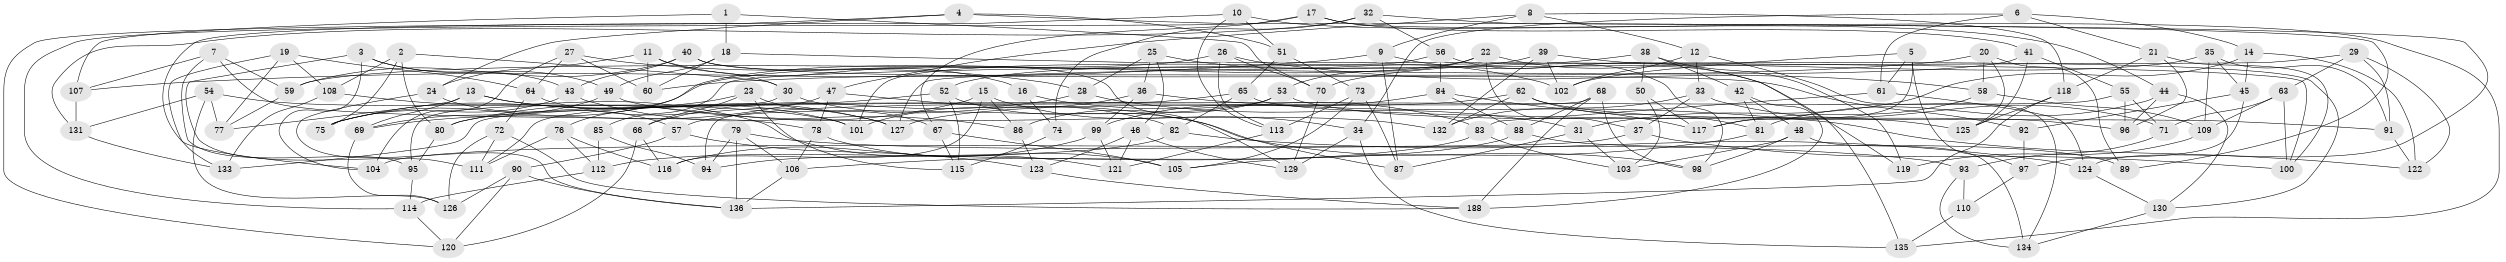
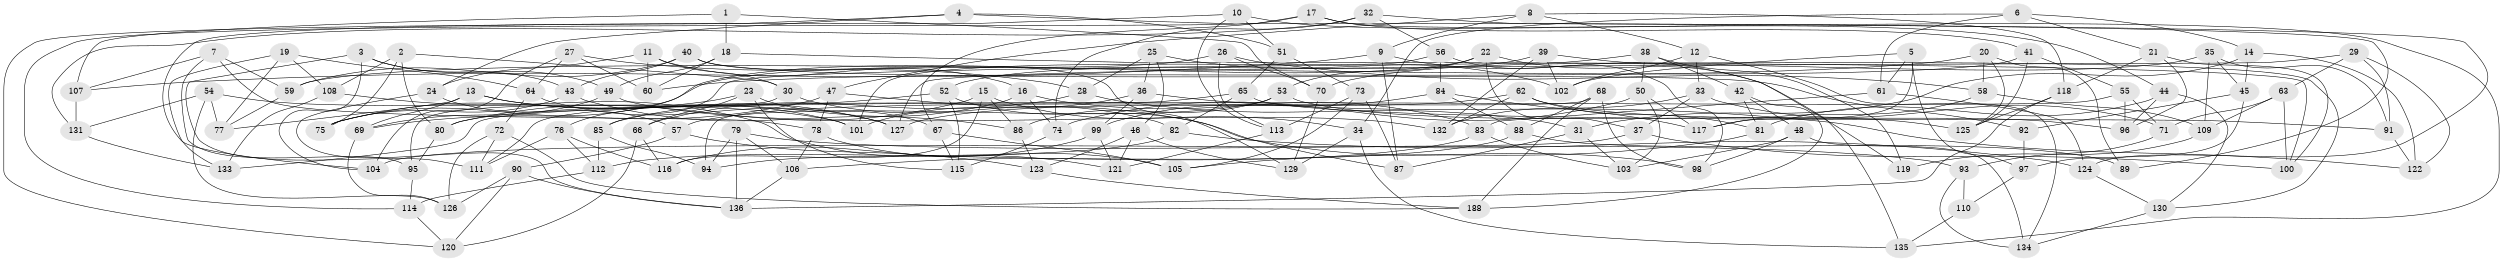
  graph {
    node [color=gray90 style=filled]
    1
    18
    70
    107
    49
    60
    100
    129
    92
    97
    131
    2
    30
    75
    80
    108
    95
    82
    133
    121
    3
    43
    104
    111
    86
    69
    132
    4
    24
    51
    89
    120
    57
    136
    65
    73
    5
    61
    102
    117
    83
    124
    110
    6
    14
    21
    34
    31
    45
    122
    118
    96
    135
    7
    59
    78
    77
    105
    106
    114
    8
    9
    12
    47
    87
    119
    33
    134
    98
    125
    10
    44
    113
    130
    81
    11
    16
    74
    85
    37
    71
    13
    101
    127
    126
    103
    15
    116
    123
    115
    112
    94
    17
    41
    67
    55
    19
    64
    72
    20
    58
    109
    22
    53
    23
    66
    90
    25
    28
    36
    46
    99
    26
    76
    27
    29
    63
    91
    32
    56
    84
    93
    35
    38
    42
    50
    48
    n128 [label=188]
    39
    52
    40
    54
    88
    62
    68
    79
    1 -- 18
    1 -- 70
    1 -- 107
    18 -- 49
    18 -- 60
    18 -- 100
    70 -- 129
    107 -- 131
    49 -- 69
    49 -- 132
    92 -- 97
    97 -- 110
    131 -- 133
    2 -- 30
    2 -- 75
    2 -- 80
    2 -- 108
    30 -- 95
    30 -- 82
    80 -- 95
    108 -- 133
    108 -- 121
    95 -- 114
    82 -- 124
    82 -- 94
    3 -- 49
    3 -- 43
    3 -- 104
    3 -- 111
    43 -- 75
    43 -- 86
    86 -- 123
    69 -- 126
    4 -- 24
    4 -- 51
    4 -- 89
    4 -- 120
    24 -- 57
    24 -- 136
    51 -- 65
    51 -- 73
    57 -- 123
    57 -- 90
    65 -- 82
    65 -- 111
    65 -- 91
    73 -- 105
    73 -- 87
    73 -- 113
    5 -- 97
    5 -- 61
    5 -- 102
    5 -- 117
    61 -- 83
    61 -- 124
    83 -- 103
    83 -- 112
    124 -- 130
    110 -- 135
    6 -- 61
    6 -- 14
    6 -- 21
    6 -- 34
    14 -- 31
    14 -- 45
    14 -- 122
    21 -- 100
    21 -- 118
    21 -- 96
    34 -- 129
    34 -- 135
    31 -- 87
    31 -- 103
    45 -- 92
    45 -- 97
    118 -- 136
    118 -- 125
    7 -- 107
    7 -- 95
    7 -- 59
    7 -- 78
    59 -- 77
    78 -- 105
    78 -- 106
    106 -- 136
    114 -- 120
    8 -- 118
    8 -- 9
    8 -- 12
    8 -- 47
    9 -- 107
    9 -- 87
    9 -- 119
    12 -- 102
    12 -- 33
    12 -- 134
    47 -- 69
    47 -- 78
    47 -- 98
    33 -- 132
    33 -- 37
    33 -- 71
    10 -- 104
    10 -- 51
    10 -- 44
    10 -- 113
    44 -- 96
    44 -- 130
    44 -- 81
    113 -- 121
    130 -- 134
    81 -- 105
    11 -- 60
    11 -- 30
    11 -- 24
    11 -- 16
    16 -- 83
    16 -- 74
+   16 -- 85
    74 -- 115
    85 -- 112
    85 -- 94
    37 -- 100
    37 -- 104
    71 -- 93
    13 -- 69
    13 -- 77
    13 -- 101
    13 -- 127
    15 -- 80
    15 -- 86
    15 -- 34
    15 -- 116
    123 -- n128
    112 -- 114
    17 -- 135
    17 -- 114
    17 -- 41
    17 -- 67
    41 -- 59
    41 -- 125
    41 -- 55
    67 -- 105
    67 -- 115
    55 -- 133
    55 -- 96
    55 -- 71
    19 -- 108
    19 -- 133
    19 -- 77
    19 -- 64
    64 -- 127
    64 -- 72
    72 -- 111
    72 -- 126
    72 -- n128
    20 -- 60
    20 -- 89
    20 -- 125
    20 -- 58
    58 -- 117
    58 -- 109
    109 -- 119
    22 -- 75
    22 -- 135
    22 -- 37
    22 -- 53
    53 -- 86
    53 -- 57
    53 -- 125
    23 -- 75
    23 -- 115
    23 -- 67
    23 -- 66
    66 -- 120
    66 -- 116
    90 -- 120
    90 -- 136
    90 -- 126
    25 -- 102
    25 -- 28
    25 -- 36
    25 -- 46
    28 -- 31
    28 -- 66
    36 -- 122
    36 -- 101
    36 -- 99
    46 -- 129
    46 -- 121
    46 -- 123
    99 -- 121
    99 -- 116
    26 -- 70
    26 -- 113
    26 -- 58
    26 -- 76
    76 -- 111
    76 -- 116
    76 -- 112
    27 -- 60
    27 -- 104
    27 -- 64
    27 -- 28
    29 -- 122
    29 -- 127
    29 -- 63
    29 -- 91
    63 -- 100
    63 -- 71
    63 -- 109
    91 -- 122
    32 -- 131
    32 -- 124
    32 -- 74
    32 -- 56
    56 -- 98
    56 -- 101
    56 -- 84
    84 -- 117
    84 -- 99
    84 -- 88
    93 -- 110
    93 -- 134
    35 -- 70
    35 -- 45
    35 -- 109
    35 -- 91
    38 -- 119
    38 -- 85
    38 -- 42
    38 -- 50
    42 -- 81
    42 -- 48
    42 -- n128
    50 -- 117
+   50 -- 74
    50 -- 103
    48 -- 134
    48 -- 98
    48 -- 103
    39 -- 132
    39 -- 102
    39 -- 130
    39 -- 52
    52 -- 80
    52 -- 87
    52 -- 115
    40 -- 129
    40 -- 92
    40 -- 43
    40 -- 59
    54 -- 131
    54 -- 77
    54 -- 101
    54 -- 126
    88 -- 89
    88 -- 106
    62 -- 132
    62 -- 96
    62 -- 81
    62 -- 127
    68 -- 98
    68 -- 94
    68 -- n128
    68 -- 88
    79 -- 136
    79 -- 106
    79 -- 94
    79 -- 93
  }
